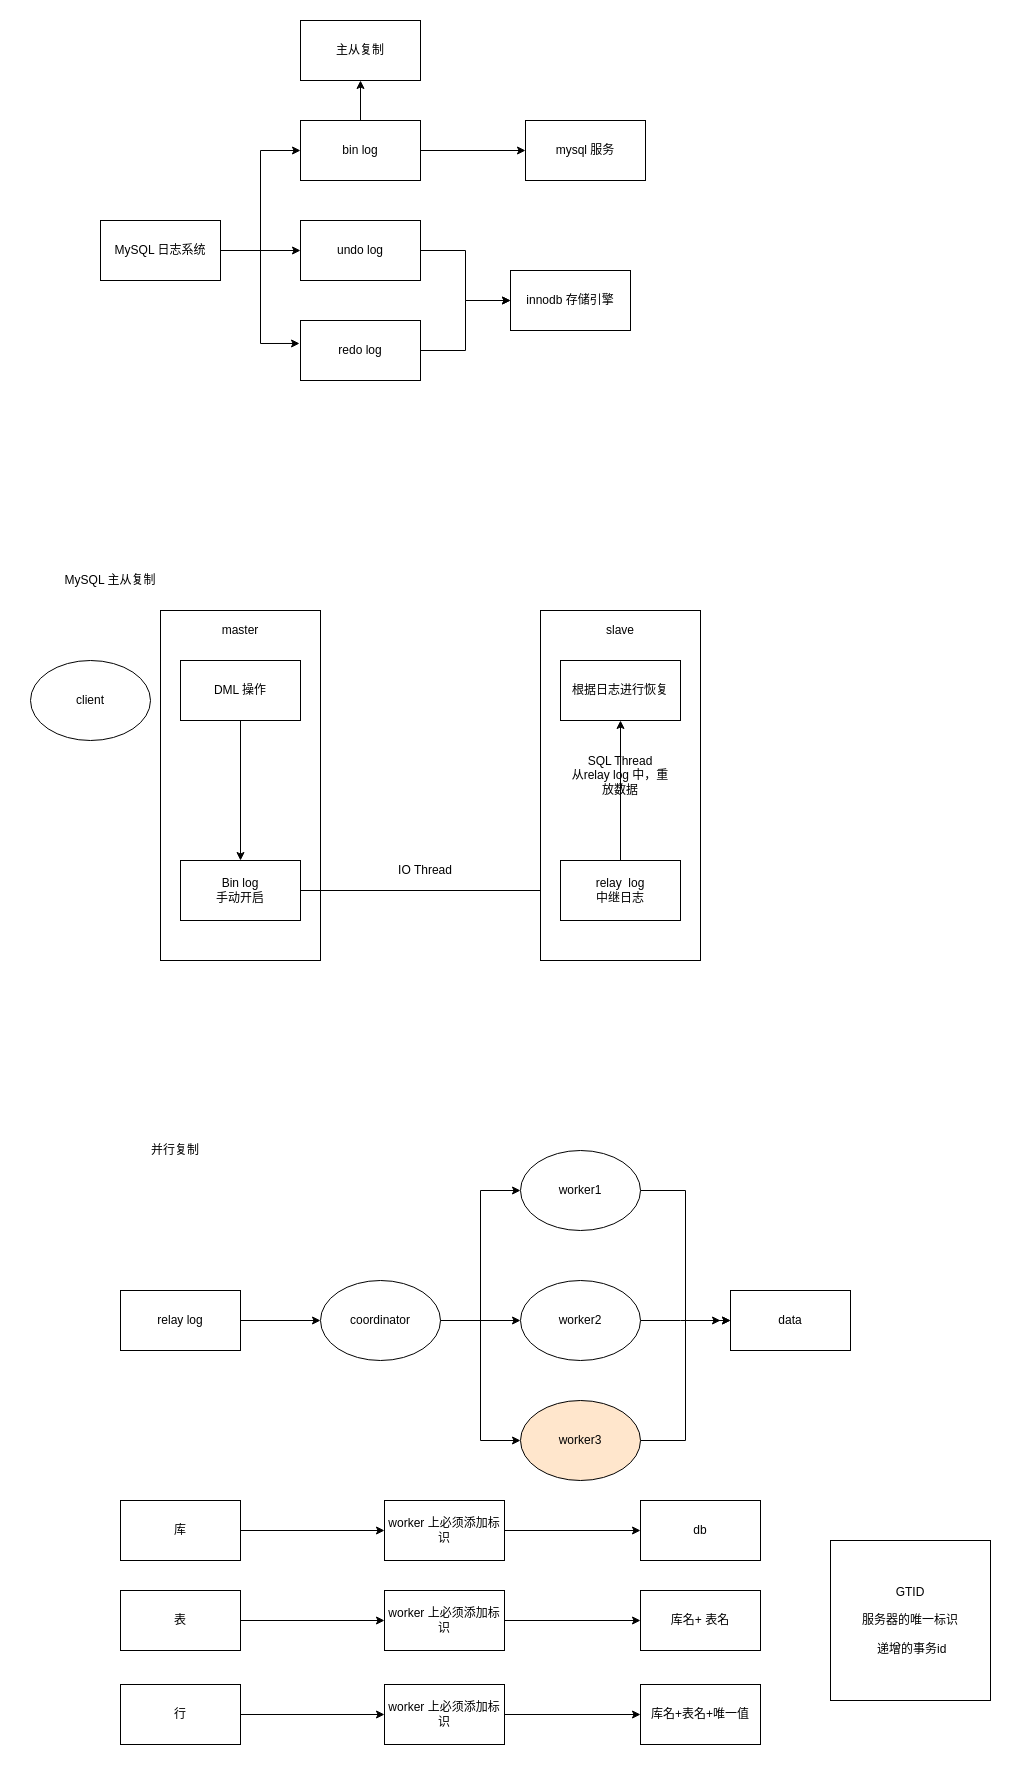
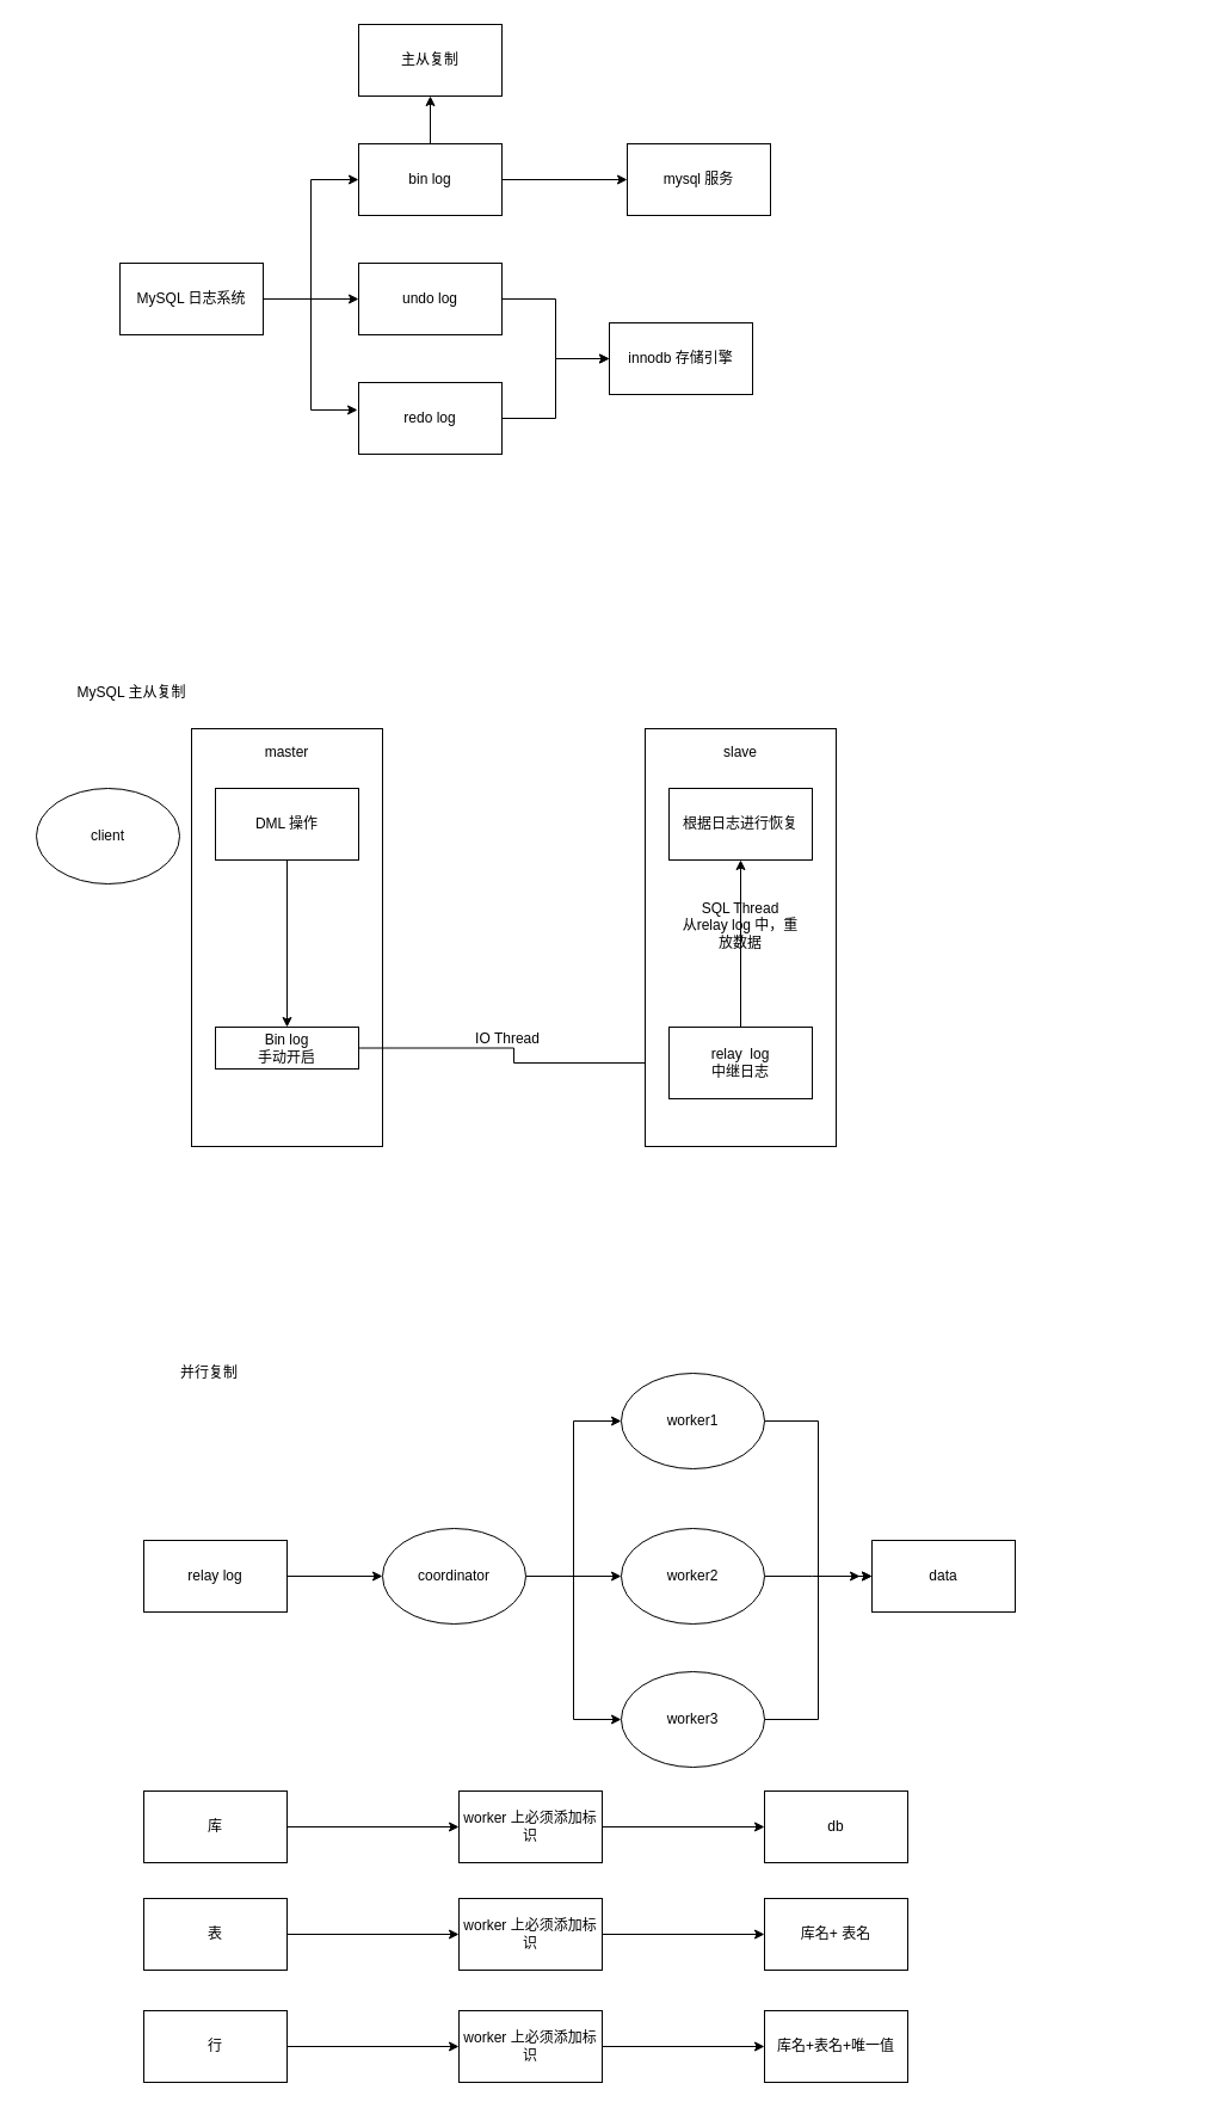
  <mxCell id="0" />
  <mxCell id="1" parent="0" />
  <mxCell id="2" value="" style="edgeStyle=orthogonalEdgeStyle;rounded=0;orthogonalLoop=1;jettySize=auto;html=1;" edge="1" parent="1" source="5" target="7"><mxGeometry relative="1" as="geometry" /></mxCell>
  <mxCell id="3" style="edgeStyle=orthogonalEdgeStyle;rounded=0;orthogonalLoop=1;jettySize=auto;html=1;entryX=0;entryY=0.5;entryDx=0;entryDy=0;" edge="1" parent="1" source="5" target="10"><mxGeometry relative="1" as="geometry" /></mxCell>
  <mxCell id="4" style="edgeStyle=orthogonalEdgeStyle;rounded=0;orthogonalLoop=1;jettySize=auto;html=1;entryX=-0.008;entryY=0.383;entryDx=0;entryDy=0;entryPerimeter=0;" edge="1" parent="1" source="5" target="12"><mxGeometry relative="1" as="geometry" /></mxCell>
  <mxCell id="5" value="MySQL 日志系统" style="rounded=0;whiteSpace=wrap;html=1;" vertex="1" parent="1"><mxGeometry x="100" y="220" width="120" height="60" as="geometry" /></mxCell>
  <mxCell id="6" style="edgeStyle=orthogonalEdgeStyle;rounded=0;orthogonalLoop=1;jettySize=auto;html=1;entryX=0;entryY=0.5;entryDx=0;entryDy=0;" edge="1" parent="1" source="7" target="14"><mxGeometry relative="1" as="geometry" /></mxCell>
  <mxCell id="7" value="undo log" style="rounded=0;whiteSpace=wrap;html=1;" vertex="1" parent="1"><mxGeometry x="300" y="220" width="120" height="60" as="geometry" /></mxCell>
  <mxCell id="8" value="" style="edgeStyle=orthogonalEdgeStyle;rounded=0;orthogonalLoop=1;jettySize=auto;html=1;" edge="1" parent="1" source="10" target="13"><mxGeometry relative="1" as="geometry" /></mxCell>
  <mxCell id="9" value="" style="edgeStyle=orthogonalEdgeStyle;rounded=0;orthogonalLoop=1;jettySize=auto;html=1;" edge="1" parent="1" source="10" target="15"><mxGeometry relative="1" as="geometry" /></mxCell>
  <mxCell id="10" value="bin log" style="rounded=0;whiteSpace=wrap;html=1;" vertex="1" parent="1"><mxGeometry x="300" y="120" width="120" height="60" as="geometry" /></mxCell>
  <mxCell id="11" style="edgeStyle=orthogonalEdgeStyle;rounded=0;orthogonalLoop=1;jettySize=auto;html=1;entryX=0;entryY=0.5;entryDx=0;entryDy=0;" edge="1" parent="1" source="12" target="14"><mxGeometry relative="1" as="geometry" /></mxCell>
  <mxCell id="12" value="redo log" style="rounded=0;whiteSpace=wrap;html=1;" vertex="1" parent="1"><mxGeometry x="300" y="320" width="120" height="60" as="geometry" /></mxCell>
  <mxCell id="13" value="mysql 服务" style="whiteSpace=wrap;html=1;rounded=0;" vertex="1" parent="1"><mxGeometry x="525" y="120" width="120" height="60" as="geometry" /></mxCell>
  <mxCell id="14" value="innodb 存储引擎" style="rounded=0;whiteSpace=wrap;html=1;" vertex="1" parent="1"><mxGeometry x="510" y="270" width="120" height="60" as="geometry" /></mxCell>
  <mxCell id="15" value="主从复制" style="whiteSpace=wrap;html=1;rounded=0;" vertex="1" parent="1"><mxGeometry x="300" y="20" width="120" height="60" as="geometry" /></mxCell>
  <mxCell id="16" value="MySQL 主从复制" style="text;html=1;strokeColor=none;fillColor=none;align=center;verticalAlign=middle;whiteSpace=wrap;rounded=0;" vertex="1" parent="1"><mxGeometry x="20" y="570" width="180" height="20" as="geometry" /></mxCell>
  <mxCell id="17" value="client" style="ellipse;whiteSpace=wrap;html=1;" vertex="1" parent="1"><mxGeometry x="30" y="660" width="120" height="80" as="geometry" /></mxCell>
  <mxCell id="18" value="" style="rounded=0;whiteSpace=wrap;html=1;" vertex="1" parent="1"><mxGeometry x="160" y="610" width="160" height="350" as="geometry" /></mxCell>
  <mxCell id="19" value="master" style="text;html=1;strokeColor=none;fillColor=none;align=center;verticalAlign=middle;whiteSpace=wrap;rounded=0;" vertex="1" parent="1"><mxGeometry x="220" y="620" width="40" height="20" as="geometry" /></mxCell>
  <mxCell id="20" style="edgeStyle=orthogonalEdgeStyle;rounded=0;orthogonalLoop=1;jettySize=auto;html=1;entryX=0.5;entryY=0;entryDx=0;entryDy=0;" edge="1" parent="1" source="21" target="23"><mxGeometry relative="1" as="geometry" /></mxCell>
  <mxCell id="21" value="DML 操作" style="rounded=0;whiteSpace=wrap;html=1;" vertex="1" parent="1"><mxGeometry x="180" y="660" width="120" height="60" as="geometry" /></mxCell>
  <mxCell id="22" style="edgeStyle=orthogonalEdgeStyle;rounded=0;orthogonalLoop=1;jettySize=auto;html=1;" edge="1" parent="1" source="23" target="28"><mxGeometry relative="1" as="geometry" /></mxCell>
- <mxCell id="23" value="Bin log&lt;br&gt;手动开启" style="rounded=0;whiteSpace=wrap;html=1;" vertex="1" parent="1"><mxGeometry x="180" y="860" width="120" height="60" as="geometry" /></mxCell>
+ <mxCell id="23" value="Bin log&lt;br&gt;手动开启" style="rounded=0;whiteSpace=wrap;html=1;" vertex="1" parent="1"><mxGeometry x="180" y="860" width="120" height="35" as="geometry" /></mxCell>
  <mxCell id="24" value="" style="rounded=0;whiteSpace=wrap;html=1;" vertex="1" parent="1"><mxGeometry x="540" y="610" width="160" height="350" as="geometry" /></mxCell>
  <mxCell id="25" value="slave" style="text;html=1;strokeColor=none;fillColor=none;align=center;verticalAlign=middle;whiteSpace=wrap;rounded=0;" vertex="1" parent="1"><mxGeometry x="600" y="620" width="40" height="20" as="geometry" /></mxCell>
  <mxCell id="26" value="根据日志进行恢复" style="rounded=0;whiteSpace=wrap;html=1;" vertex="1" parent="1"><mxGeometry x="560" y="660" width="120" height="60" as="geometry" /></mxCell>
  <mxCell id="27" style="edgeStyle=orthogonalEdgeStyle;rounded=0;orthogonalLoop=1;jettySize=auto;html=1;" edge="1" parent="1" source="28" target="26"><mxGeometry relative="1" as="geometry" /></mxCell>
  <mxCell id="28" value="relay&amp;nbsp; log&lt;br&gt;中继日志" style="rounded=0;whiteSpace=wrap;html=1;" vertex="1" parent="1"><mxGeometry x="560" y="860" width="120" height="60" as="geometry" /></mxCell>
  <mxCell id="29" value="IO Thread" style="text;html=1;strokeColor=none;fillColor=none;align=center;verticalAlign=middle;whiteSpace=wrap;rounded=0;" vertex="1" parent="1"><mxGeometry x="390" y="860" width="70" height="20" as="geometry" /></mxCell>
  <mxCell id="30" value="SQL Thread&lt;br&gt;从relay log 中，重放数据" style="text;html=1;strokeColor=none;fillColor=none;align=center;verticalAlign=middle;whiteSpace=wrap;rounded=0;" vertex="1" parent="1"><mxGeometry x="570" y="750" width="100" height="50" as="geometry" /></mxCell>
  <mxCell id="31" value="并行复制" style="text;html=1;strokeColor=none;fillColor=none;align=center;verticalAlign=middle;whiteSpace=wrap;rounded=0;" vertex="1" parent="1"><mxGeometry x="120" y="1140" width="110" height="20" as="geometry" /></mxCell>
  <mxCell id="32" value="" style="edgeStyle=orthogonalEdgeStyle;rounded=0;orthogonalLoop=1;jettySize=auto;html=1;" edge="1" parent="1" source="33" target="37"><mxGeometry relative="1" as="geometry" /></mxCell>
  <mxCell id="33" value="relay log" style="rounded=0;whiteSpace=wrap;html=1;" vertex="1" parent="1"><mxGeometry x="120" y="1290" width="120" height="60" as="geometry" /></mxCell>
  <mxCell id="34" value="" style="edgeStyle=orthogonalEdgeStyle;rounded=0;orthogonalLoop=1;jettySize=auto;html=1;" edge="1" parent="1" source="37" target="39"><mxGeometry relative="1" as="geometry" /></mxCell>
  <mxCell id="35" style="edgeStyle=orthogonalEdgeStyle;rounded=0;orthogonalLoop=1;jettySize=auto;html=1;entryX=0;entryY=0.5;entryDx=0;entryDy=0;" edge="1" parent="1" source="37" target="43"><mxGeometry relative="1" as="geometry" /></mxCell>
  <mxCell id="36" style="edgeStyle=orthogonalEdgeStyle;rounded=0;orthogonalLoop=1;jettySize=auto;html=1;entryX=0;entryY=0.5;entryDx=0;entryDy=0;" edge="1" parent="1" source="37" target="41"><mxGeometry relative="1" as="geometry" /></mxCell>
  <mxCell id="37" value="coordinator" style="ellipse;whiteSpace=wrap;html=1;rounded=0;" vertex="1" parent="1"><mxGeometry x="320" y="1280" width="120" height="80" as="geometry" /></mxCell>
  <mxCell id="38" style="edgeStyle=orthogonalEdgeStyle;rounded=0;orthogonalLoop=1;jettySize=auto;html=1;" edge="1" parent="1" source="39"><mxGeometry relative="1" as="geometry"><mxPoint x="720" y="1320" as="targetPoint" /></mxGeometry></mxCell>
  <mxCell id="39" value="worker2" style="ellipse;whiteSpace=wrap;html=1;rounded=0;" vertex="1" parent="1"><mxGeometry x="520" y="1280" width="120" height="80" as="geometry" /></mxCell>
  <mxCell id="40" style="edgeStyle=orthogonalEdgeStyle;rounded=0;orthogonalLoop=1;jettySize=auto;html=1;entryX=0;entryY=0.5;entryDx=0;entryDy=0;" edge="1" parent="1" source="41" target="44"><mxGeometry relative="1" as="geometry" /></mxCell>
  <mxCell id="41" value="worker1" style="ellipse;whiteSpace=wrap;html=1;rounded=0;" vertex="1" parent="1"><mxGeometry x="520" y="1150" width="120" height="80" as="geometry" /></mxCell>
  <mxCell id="42" style="edgeStyle=orthogonalEdgeStyle;rounded=0;orthogonalLoop=1;jettySize=auto;html=1;entryX=0;entryY=0.5;entryDx=0;entryDy=0;" edge="1" parent="1" source="43" target="44"><mxGeometry relative="1" as="geometry" /></mxCell>
- <mxCell id="43" value="worker3" style="ellipse;whiteSpace=wrap;html=1;rounded=0;fillColor=#ffe6cc;" vertex="1" parent="1"><mxGeometry x="520" y="1400" width="120" height="80" as="geometry" /></mxCell>
+ <mxCell id="43" value="worker3" style="ellipse;whiteSpace=wrap;html=1;rounded=0;" vertex="1" parent="1"><mxGeometry x="520" y="1400" width="120" height="80" as="geometry" /></mxCell>
  <mxCell id="44" value="data" style="rounded=0;whiteSpace=wrap;html=1;" vertex="1" parent="1"><mxGeometry x="730" y="1290" width="120" height="60" as="geometry" /></mxCell>
  <mxCell id="45" style="edgeStyle=orthogonalEdgeStyle;rounded=0;orthogonalLoop=1;jettySize=auto;html=1;entryX=0;entryY=0.5;entryDx=0;entryDy=0;" edge="1" parent="1" source="46" target="48"><mxGeometry relative="1" as="geometry" /></mxCell>
  <mxCell id="46" value="库" style="rounded=0;whiteSpace=wrap;html=1;" vertex="1" parent="1"><mxGeometry x="120" y="1500" width="120" height="60" as="geometry" /></mxCell>
  <mxCell id="47" style="edgeStyle=orthogonalEdgeStyle;rounded=0;orthogonalLoop=1;jettySize=auto;html=1;" edge="1" parent="1" source="48" target="49"><mxGeometry relative="1" as="geometry" /></mxCell>
  <mxCell id="48" value="worker 上必须添加标识" style="rounded=0;whiteSpace=wrap;html=1;" vertex="1" parent="1"><mxGeometry x="384" y="1500" width="120" height="60" as="geometry" /></mxCell>
  <mxCell id="49" value="db" style="rounded=0;whiteSpace=wrap;html=1;" vertex="1" parent="1"><mxGeometry x="640" y="1500" width="120" height="60" as="geometry" /></mxCell>
  <mxCell id="50" style="edgeStyle=orthogonalEdgeStyle;rounded=0;orthogonalLoop=1;jettySize=auto;html=1;entryX=0;entryY=0.5;entryDx=0;entryDy=0;" edge="1" parent="1" source="51" target="53"><mxGeometry relative="1" as="geometry" /></mxCell>
  <mxCell id="51" value="行" style="rounded=0;whiteSpace=wrap;html=1;" vertex="1" parent="1"><mxGeometry x="120" y="1684" width="120" height="60" as="geometry" /></mxCell>
  <mxCell id="52" style="edgeStyle=orthogonalEdgeStyle;rounded=0;orthogonalLoop=1;jettySize=auto;html=1;" edge="1" parent="1" source="53" target="54"><mxGeometry relative="1" as="geometry" /></mxCell>
  <mxCell id="53" value="worker 上必须添加标识" style="rounded=0;whiteSpace=wrap;html=1;" vertex="1" parent="1"><mxGeometry x="384" y="1684" width="120" height="60" as="geometry" /></mxCell>
  <mxCell id="54" value="库名+表名+唯一值" style="rounded=0;whiteSpace=wrap;html=1;" vertex="1" parent="1"><mxGeometry x="640" y="1684" width="120" height="60" as="geometry" /></mxCell>
  <mxCell id="55" style="edgeStyle=orthogonalEdgeStyle;rounded=0;orthogonalLoop=1;jettySize=auto;html=1;entryX=0;entryY=0.5;entryDx=0;entryDy=0;" edge="1" source="56" target="58" parent="1"><mxGeometry relative="1" as="geometry" /></mxCell>
  <mxCell id="56" value="表" style="rounded=0;whiteSpace=wrap;html=1;" vertex="1" parent="1"><mxGeometry x="120" y="1590" width="120" height="60" as="geometry" /></mxCell>
  <mxCell id="57" style="edgeStyle=orthogonalEdgeStyle;rounded=0;orthogonalLoop=1;jettySize=auto;html=1;" edge="1" source="58" target="59" parent="1"><mxGeometry relative="1" as="geometry" /></mxCell>
  <mxCell id="58" value="worker 上必须添加标识" style="rounded=0;whiteSpace=wrap;html=1;" vertex="1" parent="1"><mxGeometry x="384" y="1590" width="120" height="60" as="geometry" /></mxCell>
  <mxCell id="59" value="库名+ 表名" style="rounded=0;whiteSpace=wrap;html=1;" vertex="1" parent="1"><mxGeometry x="640" y="1590" width="120" height="60" as="geometry" /></mxCell>
- <mxCell id="60" value="GTID&lt;br&gt;&lt;br&gt;服务器的唯一标识&lt;br&gt;&lt;br&gt;&amp;nbsp;递增的事务id" style="whiteSpace=wrap;html=1;aspect=fixed;" vertex="1" parent="1"><mxGeometry x="830" y="1540" width="160" height="160" as="geometry" /></mxCell>
